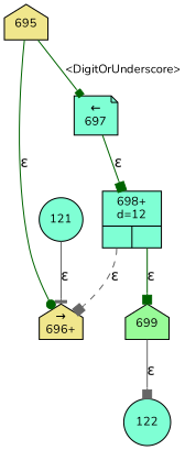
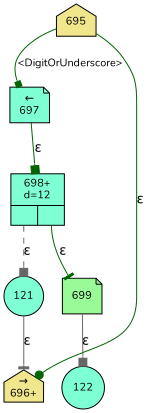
  digraph {
    fontname=Nunito
    rankdir=TB
    node [fillcolor=aquamarine fixedsize=true fontname=Nunito fontsize=11 shape=circle style=filled peripheries=1]
    edge [arrowhead=box color=darkgreen fontname=Nunito]
    n1 [label=122 width=.6 peripheries=""]
    n2 [fillcolor=khaki label=695 shape=house width=.55]
    n3 [label="&larr;\n697" shape=note width=.55]
    n4 [fillcolor=khaki label="&rarr;\n696+" shape=house width=.55]
    n5 [fixedsize=false label="{698+\nd=12|{<p0>|<p1>}}" shape=record]
    n6 [label=121 width=.55]
-   n7 [fillcolor=palegreen label=699 shape=house width=.55]
+   n7 [fillcolor=palegreen label=699 shape=note width=.55]
    n2 -> n3 [arrowsize=.7 fontsize=11 label="<DigitOrUnderscore>"]
    n2 -> n4 [arrowhead=dot label="&epsilon;"]
    n3 -> n5 [label="&epsilon;"]
-   n5 -> n4 [color=gray40 label="&epsilon;" style=dashed tailport=p0]
-   n5 -> n7 [label="&epsilon;" tailport=p1]
+   n5 -> n6 [color=gray40 label="&epsilon;" style=dashed tailport=p0]
+   n5 -> n7 [arrowhead=tee label="&epsilon;" tailport=p1]
    n6 -> n4 [arrowhead=tee color=gray40 label="&epsilon;"]
    n7 -> n1 [color=gray40 label="&epsilon;"]
  }
